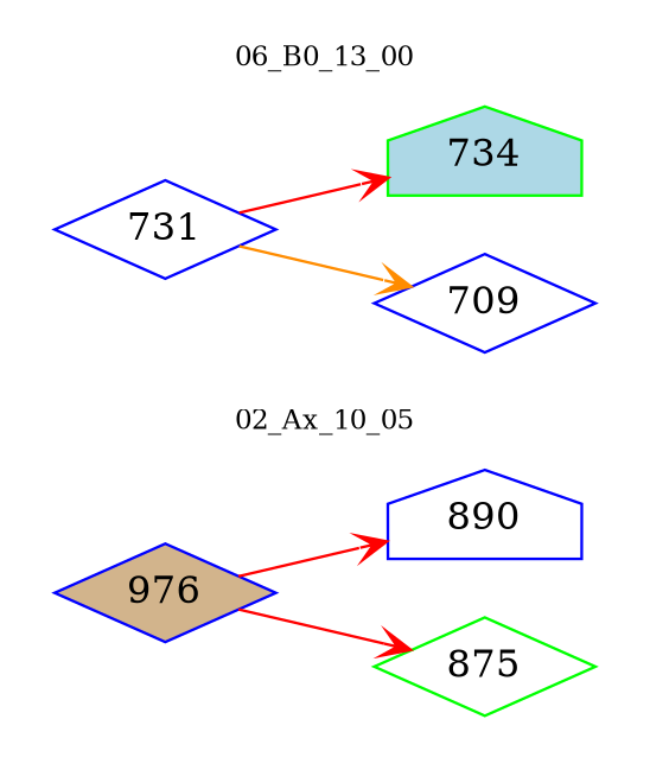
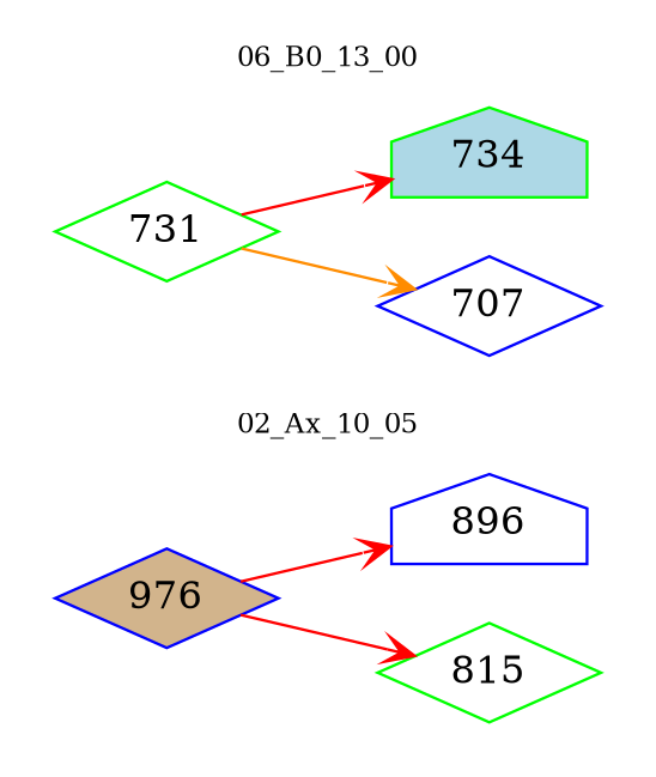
  digraph {
    rankdir=LR
    node [color=blue fillcolor=white shape=diamond style=filled]
    edge [arrowhead=vee color=red]
    n1 [fillcolor=tan label=976]
-   n2 [color=green label=875]
-   n3 [label=890 shape=house]
-   n4 [label=731]
-   n5 [label=709]
+   n2 [color=green label=815]
+   n3 [label=896 shape=house]
+   n4 [color=green label=731]
+   n5 [label=707]
    n6 [color=green fillcolor=lightblue label=734 shape=house]
    subgraph cluster_1 {
      color=white
      fontsize=10
      label="02_Ax_10_05"
      n1
      n2
      n3
    }
    subgraph cluster_2 {
      color=white
      fontsize=10
      label="06_B0_13_00"
      n4
      n5
      n6
    }
    n1 -> n2
    n1 -> n3
    n4 -> n5 [color=darkorange]
    n4 -> n6
  }
